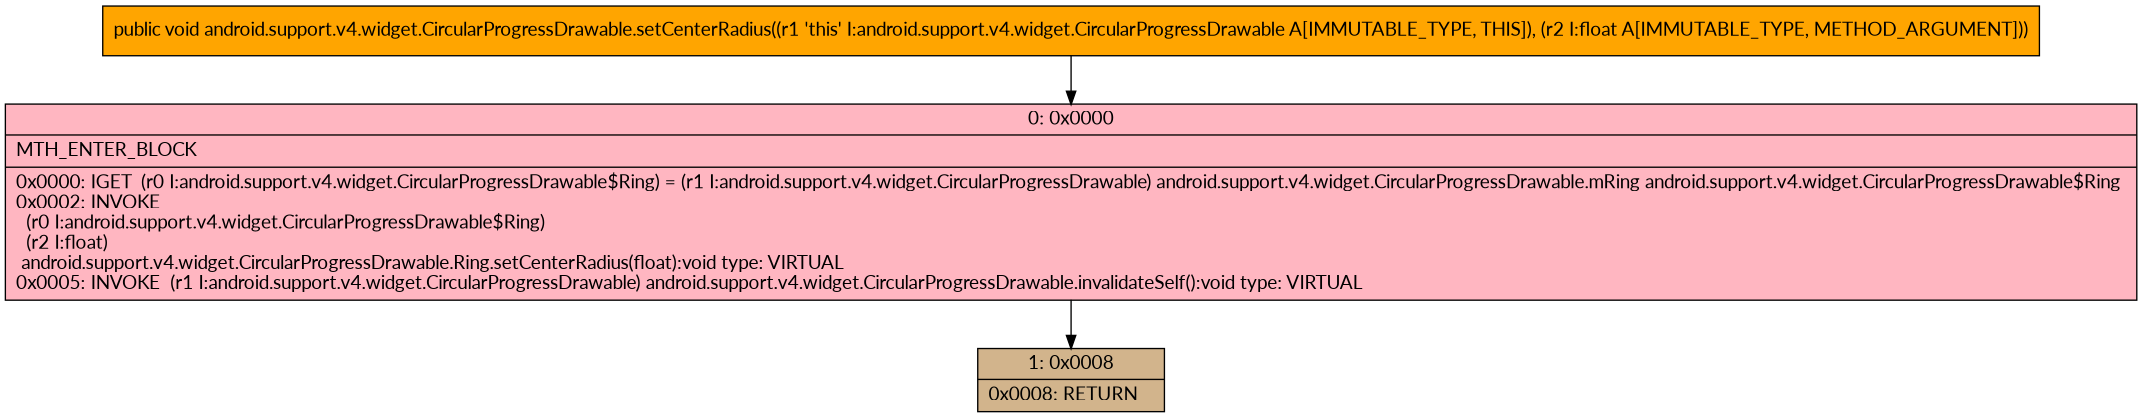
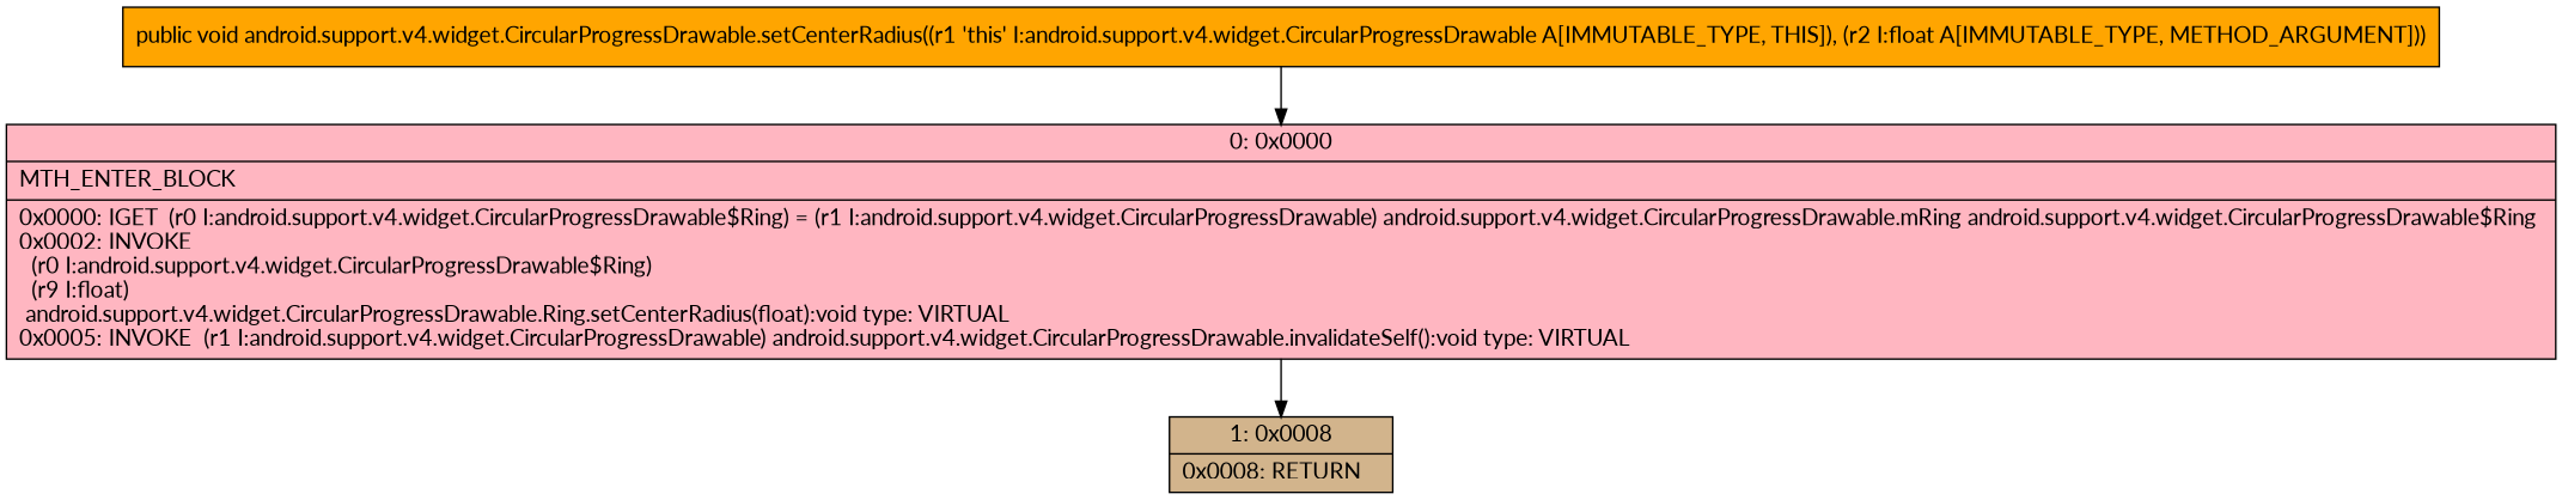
  digraph {
    fontname=Lato
    node [shape=record style=filled fontname=Lato]
    edge [color=black arrowhead=normal fontname=Lato]
-   n1 [label="{0\:\ 0x0000|MTH_ENTER_BLOCK\l|0x0000: IGET  (r0 I:android.support.v4.widget.CircularProgressDrawable$Ring) = (r1 I:android.support.v4.widget.CircularProgressDrawable) android.support.v4.widget.CircularProgressDrawable.mRing android.support.v4.widget.CircularProgressDrawable$Ring \l0x0002: INVOKE  \l  (r0 I:android.support.v4.widget.CircularProgressDrawable$Ring)\l  (r2 I:float)\l android.support.v4.widget.CircularProgressDrawable.Ring.setCenterRadius(float):void type: VIRTUAL \l0x0005: INVOKE  (r1 I:android.support.v4.widget.CircularProgressDrawable) android.support.v4.widget.CircularProgressDrawable.invalidateSelf():void type: VIRTUAL \l}" fillcolor=lightpink]
+   n1 [label="{0\:\ 0x0000|MTH_ENTER_BLOCK\l|0x0000: IGET  (r0 I:android.support.v4.widget.CircularProgressDrawable$Ring) = (r1 I:android.support.v4.widget.CircularProgressDrawable) android.support.v4.widget.CircularProgressDrawable.mRing android.support.v4.widget.CircularProgressDrawable$Ring \l0x0002: INVOKE  \l  (r0 I:android.support.v4.widget.CircularProgressDrawable$Ring)\l  (r9 I:float)\l android.support.v4.widget.CircularProgressDrawable.Ring.setCenterRadius(float):void type: VIRTUAL \l0x0005: INVOKE  (r1 I:android.support.v4.widget.CircularProgressDrawable) android.support.v4.widget.CircularProgressDrawable.invalidateSelf():void type: VIRTUAL \l}" fillcolor=lightpink]
    n2 [label="{1\:\ 0x0008|0x0008: RETURN   \l}" fillcolor=tan]
    n3 [label="{public void android.support.v4.widget.CircularProgressDrawable.setCenterRadius((r1 'this' I:android.support.v4.widget.CircularProgressDrawable A[IMMUTABLE_TYPE, THIS]), (r2 I:float A[IMMUTABLE_TYPE, METHOD_ARGUMENT])) }" fillcolor=orange]
    n1 -> n2
    n3 -> n1
  }
